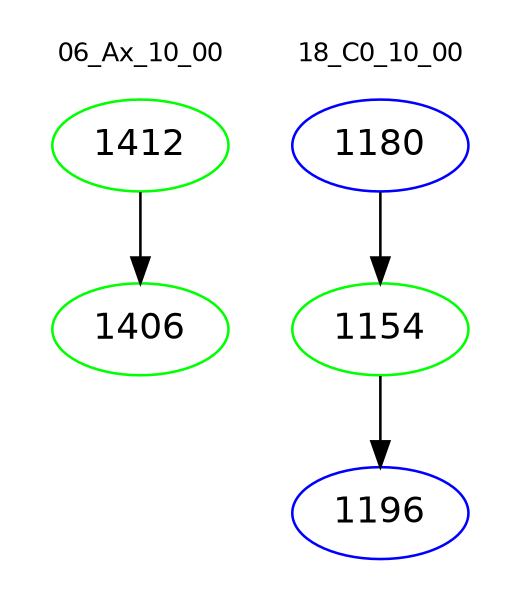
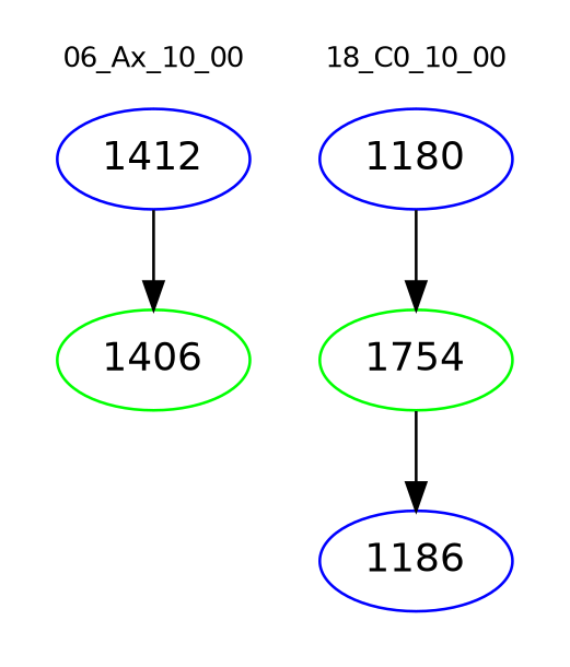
  digraph {
    fontname="DejaVu Sans"
    node [color=blue fontname="DejaVu Sans"]
    edge [color=black fontname="DejaVu Sans"]
-   n1 [color=green label=1412]
+   n1 [label=1412]
    n2 [color=green label=1406]
    n3 [label=1180]
-   n4 [color=green label=1154]
-   n5 [label=1196]
+   n4 [color=green label=1754]
+   n5 [label=1186]
    subgraph cluster_1 {
      color=white
      fontsize=10
      label="06_Ax_10_00"
      n1
      n2
    }
    subgraph cluster_2 {
      color=white
      fontsize=10
      label="18_C0_10_00"
      n3
      n4
      n5
    }
    n1 -> n2
    n3 -> n4
    n4 -> n5
  }
